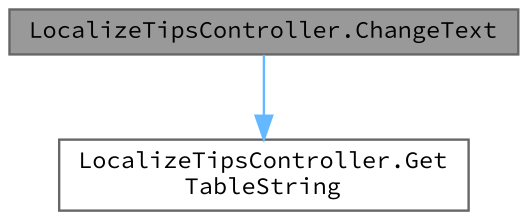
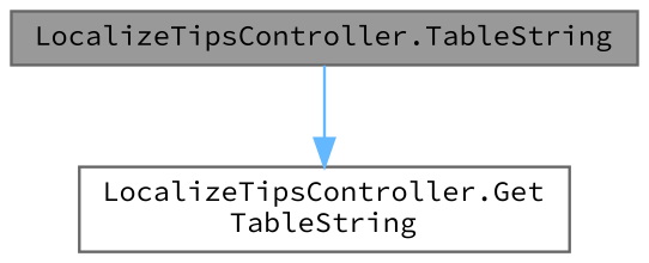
  digraph {
    rankdir=TB
    fontname="Source Code Pro"
    node [fontname="Source Code Pro" fontsize=10 shape=box style=filled]
-   n1 [color=gray40 fillcolor=grey60 fontcolor=black height=0.2 label="LocalizeTipsController.ChangeText" width=0.4]
+   n1 [color=gray40 fillcolor=grey60 fontcolor=black height=0.2 label="LocalizeTipsController.TableString" width=0.4]
    n2 [color=grey40 fillcolor=white height=0.2 label="LocalizeTipsController.Get\lTableString" width=0.4]
    n1 -> n2 [color=steelblue1 fontname="Source Code Pro" fontsize=10 labelfontname=Helvetica labelfontsize=10 style=solid]
  }
